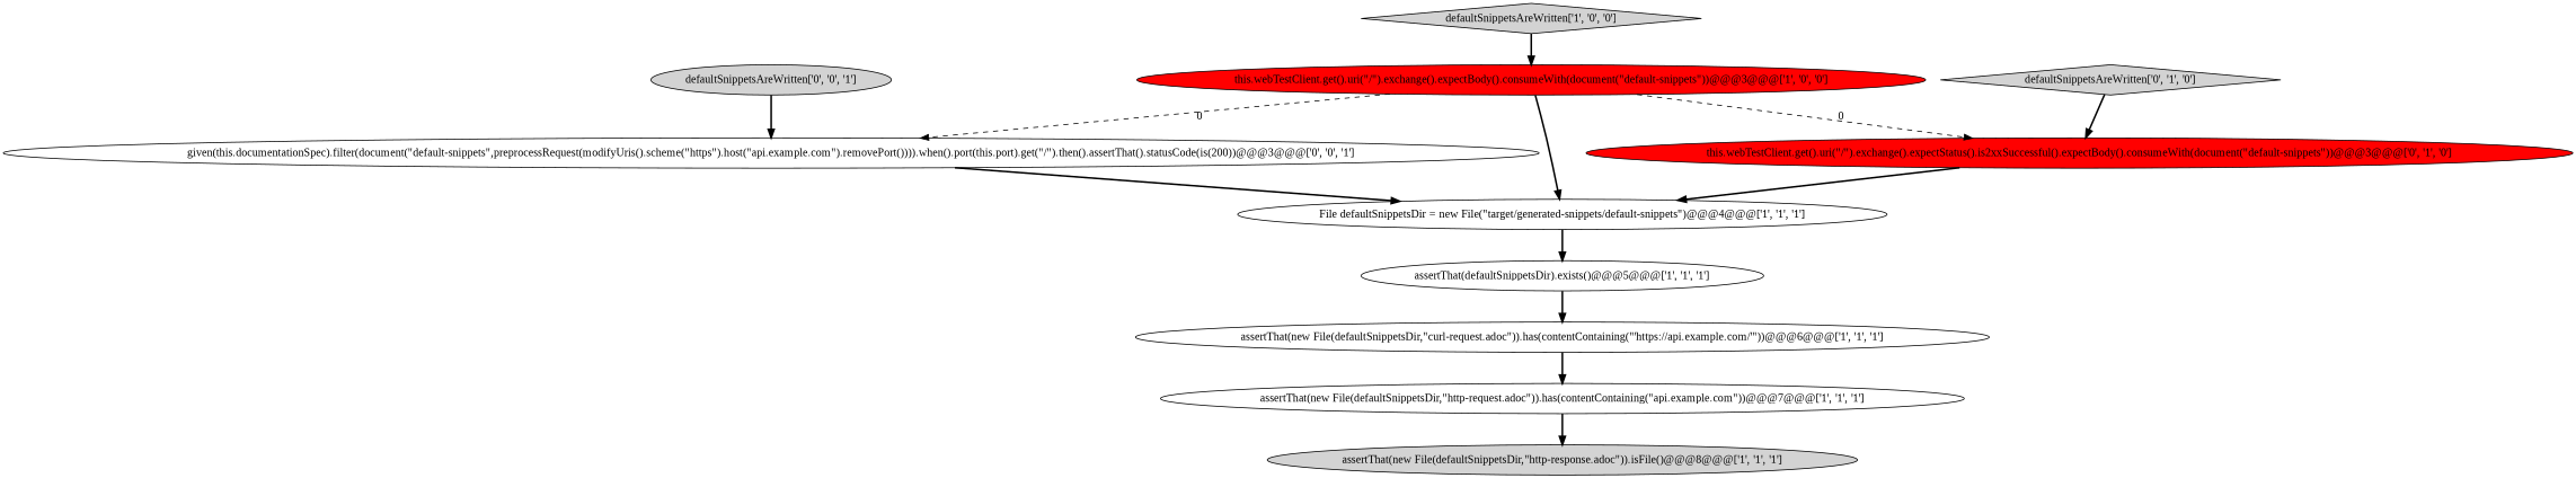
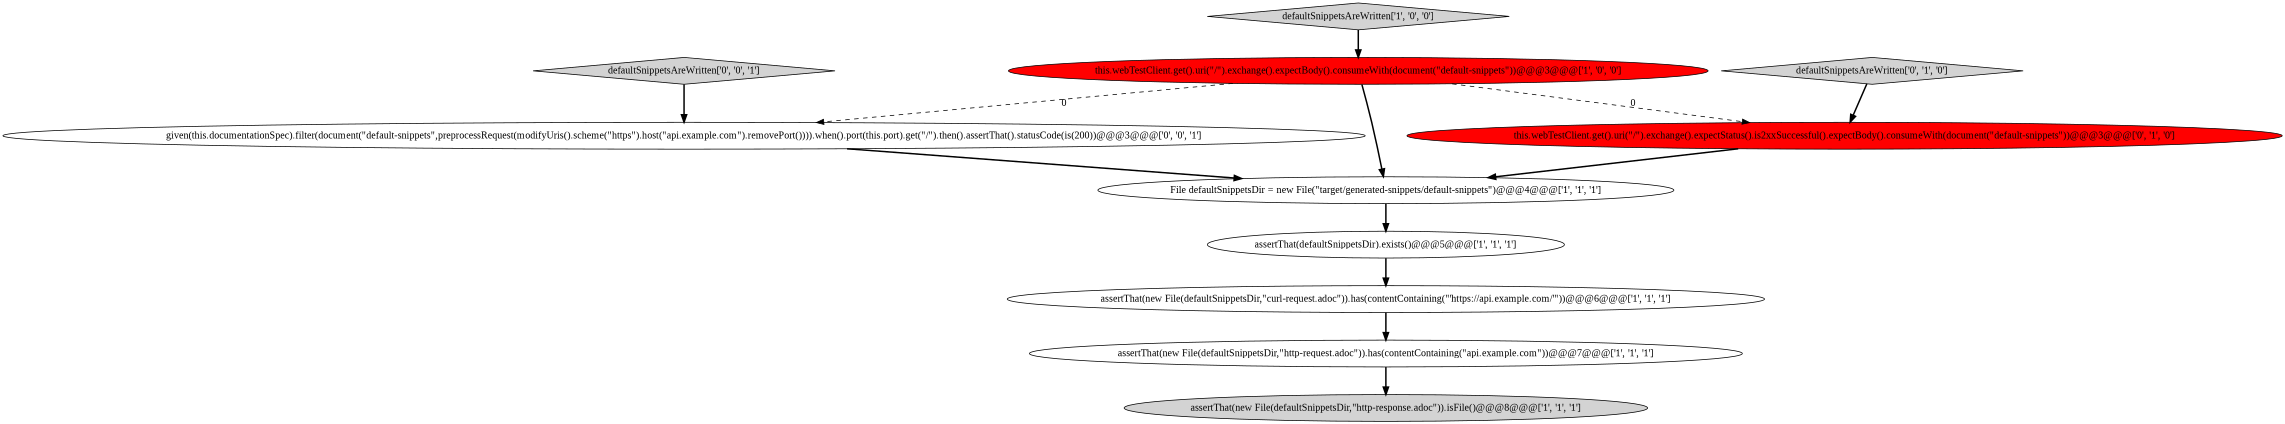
  digraph {
    fontname="Liberation Serif"
    node [fillcolor=white shape=ellipse style=filled fontname="Liberation Serif"]
    edge [style=bold fontname="Liberation Serif"]
    n1 [fillcolor=red label="this.webTestClient.get().uri(\"/\").exchange().expectBody().consumeWith(document(\"default-snippets\"))@@@3@@@['1', '0', '0']"]
    n2 [fillcolor=red label="this.webTestClient.get().uri(\"/\").exchange().expectStatus().is2xxSuccessful().expectBody().consumeWith(document(\"default-snippets\"))@@@3@@@['0', '1', '0']"]
    n3 [label="given(this.documentationSpec).filter(document(\"default-snippets\",preprocessRequest(modifyUris().scheme(\"https\").host(\"api.example.com\").removePort()))).when().port(this.port).get(\"/\").then().assertThat().statusCode(is(200))@@@3@@@['0', '0', '1']"]
    n4 [label="File defaultSnippetsDir = new File(\"target/generated-snippets/default-snippets\")@@@4@@@['1', '1', '1']"]
    n5 [label="assertThat(new File(defaultSnippetsDir,\"http-request.adoc\")).has(contentContaining(\"api.example.com\"))@@@7@@@['1', '1', '1']"]
    n6 [fillcolor=lightgray label="assertThat(new File(defaultSnippetsDir,\"http-response.adoc\")).isFile()@@@8@@@['1', '1', '1']"]
    n7 [fillcolor=lightgray label="defaultSnippetsAreWritten['0', '1', '0']" shape=diamond]
-   n8 [fillcolor=lightgray label="defaultSnippetsAreWritten['0', '0', '1']"]
+   n8 [fillcolor=lightgray label="defaultSnippetsAreWritten['0', '0', '1']" shape=diamond]
    n9 [label="assertThat(new File(defaultSnippetsDir,\"curl-request.adoc\")).has(contentContaining(\"'https://api.example.com/'\"))@@@6@@@['1', '1', '1']"]
    n10 [label="assertThat(defaultSnippetsDir).exists()@@@5@@@['1', '1', '1']"]
    n11 [fillcolor=lightgray label="defaultSnippetsAreWritten['1', '0', '0']" shape=diamond]
    n1 -> n2 [label=0 style=dashed]
    n1 -> n3 [label=0 style=dashed]
    n1 -> n4
    n2 -> n4
    n3 -> n4
    n4 -> n10
    n5 -> n6
    n7 -> n2
    n8 -> n3
    n9 -> n5
    n10 -> n9
    n11 -> n1
  }
